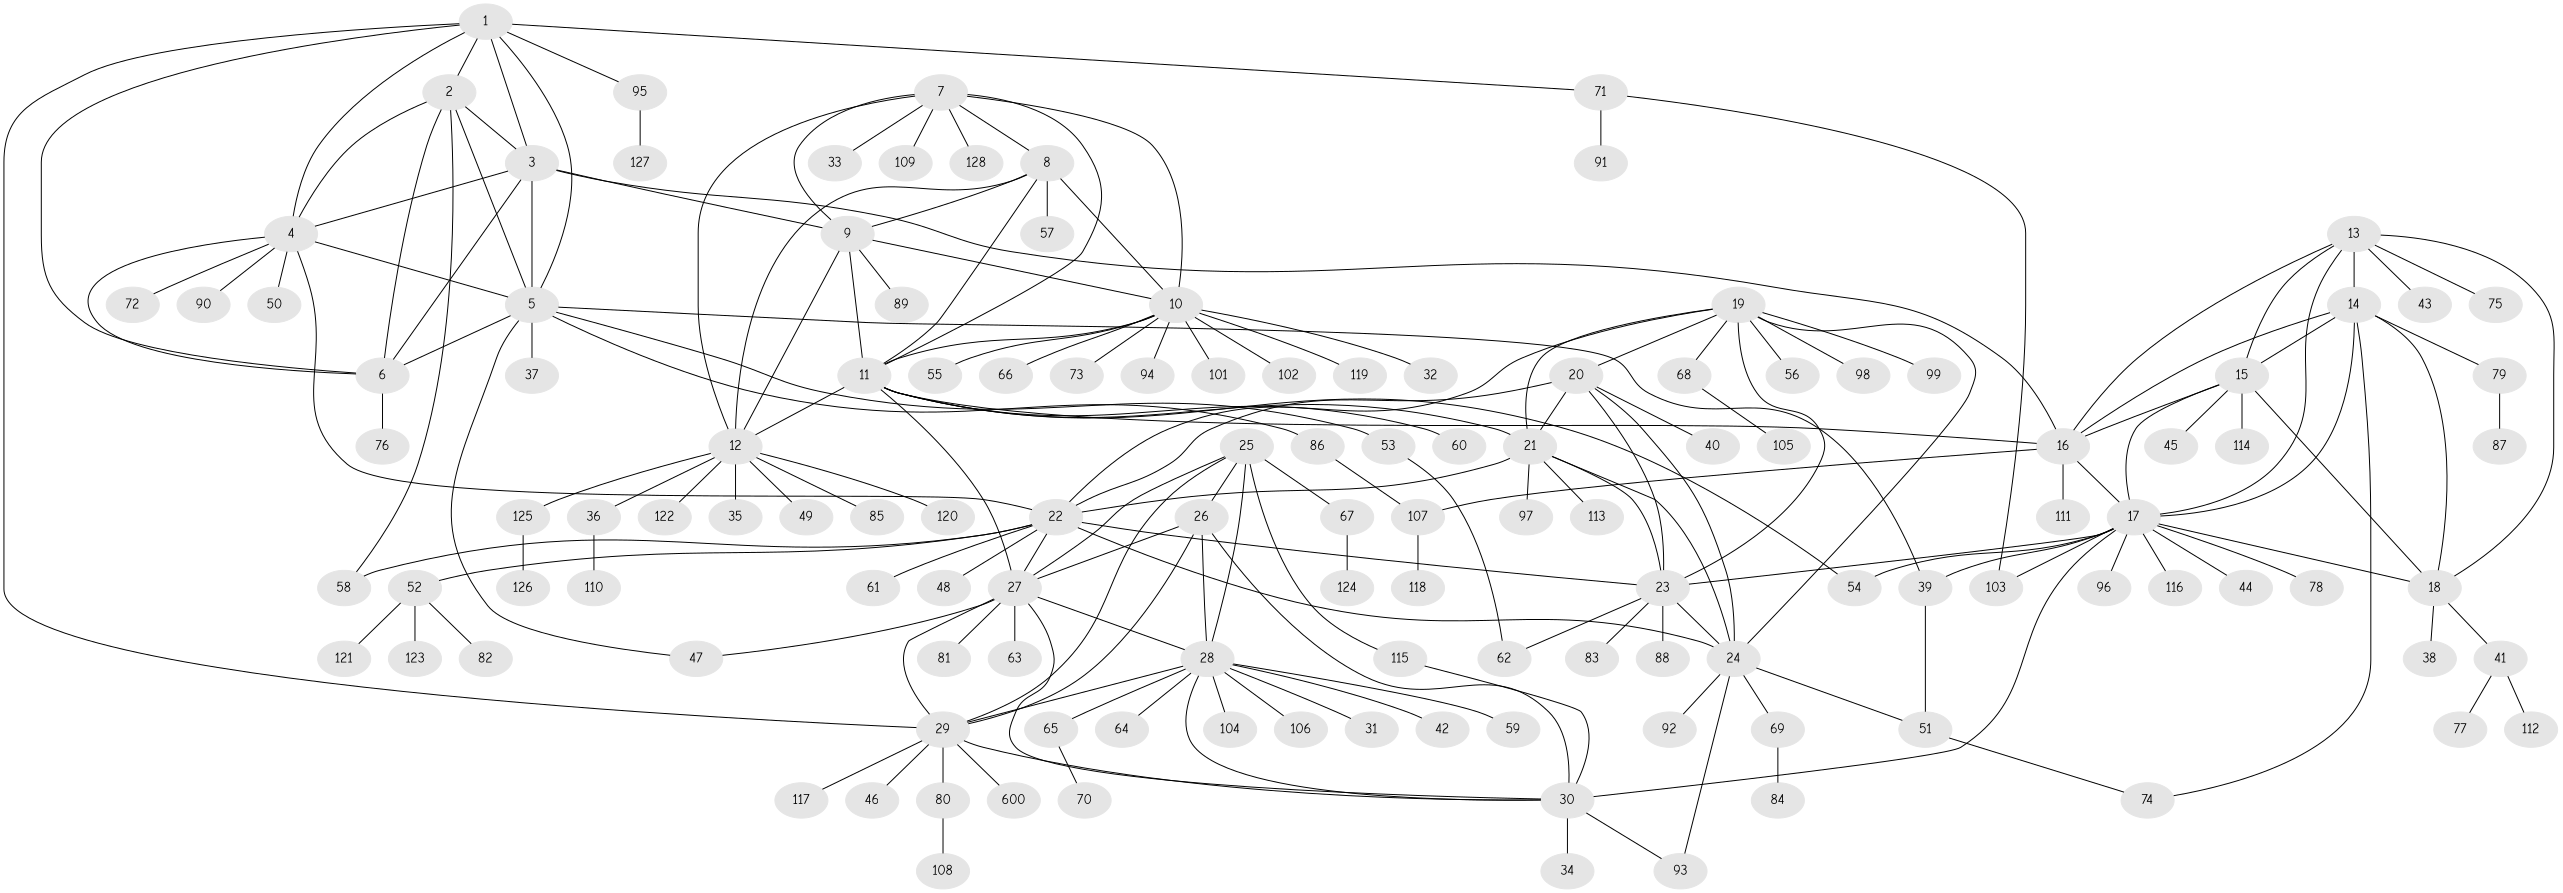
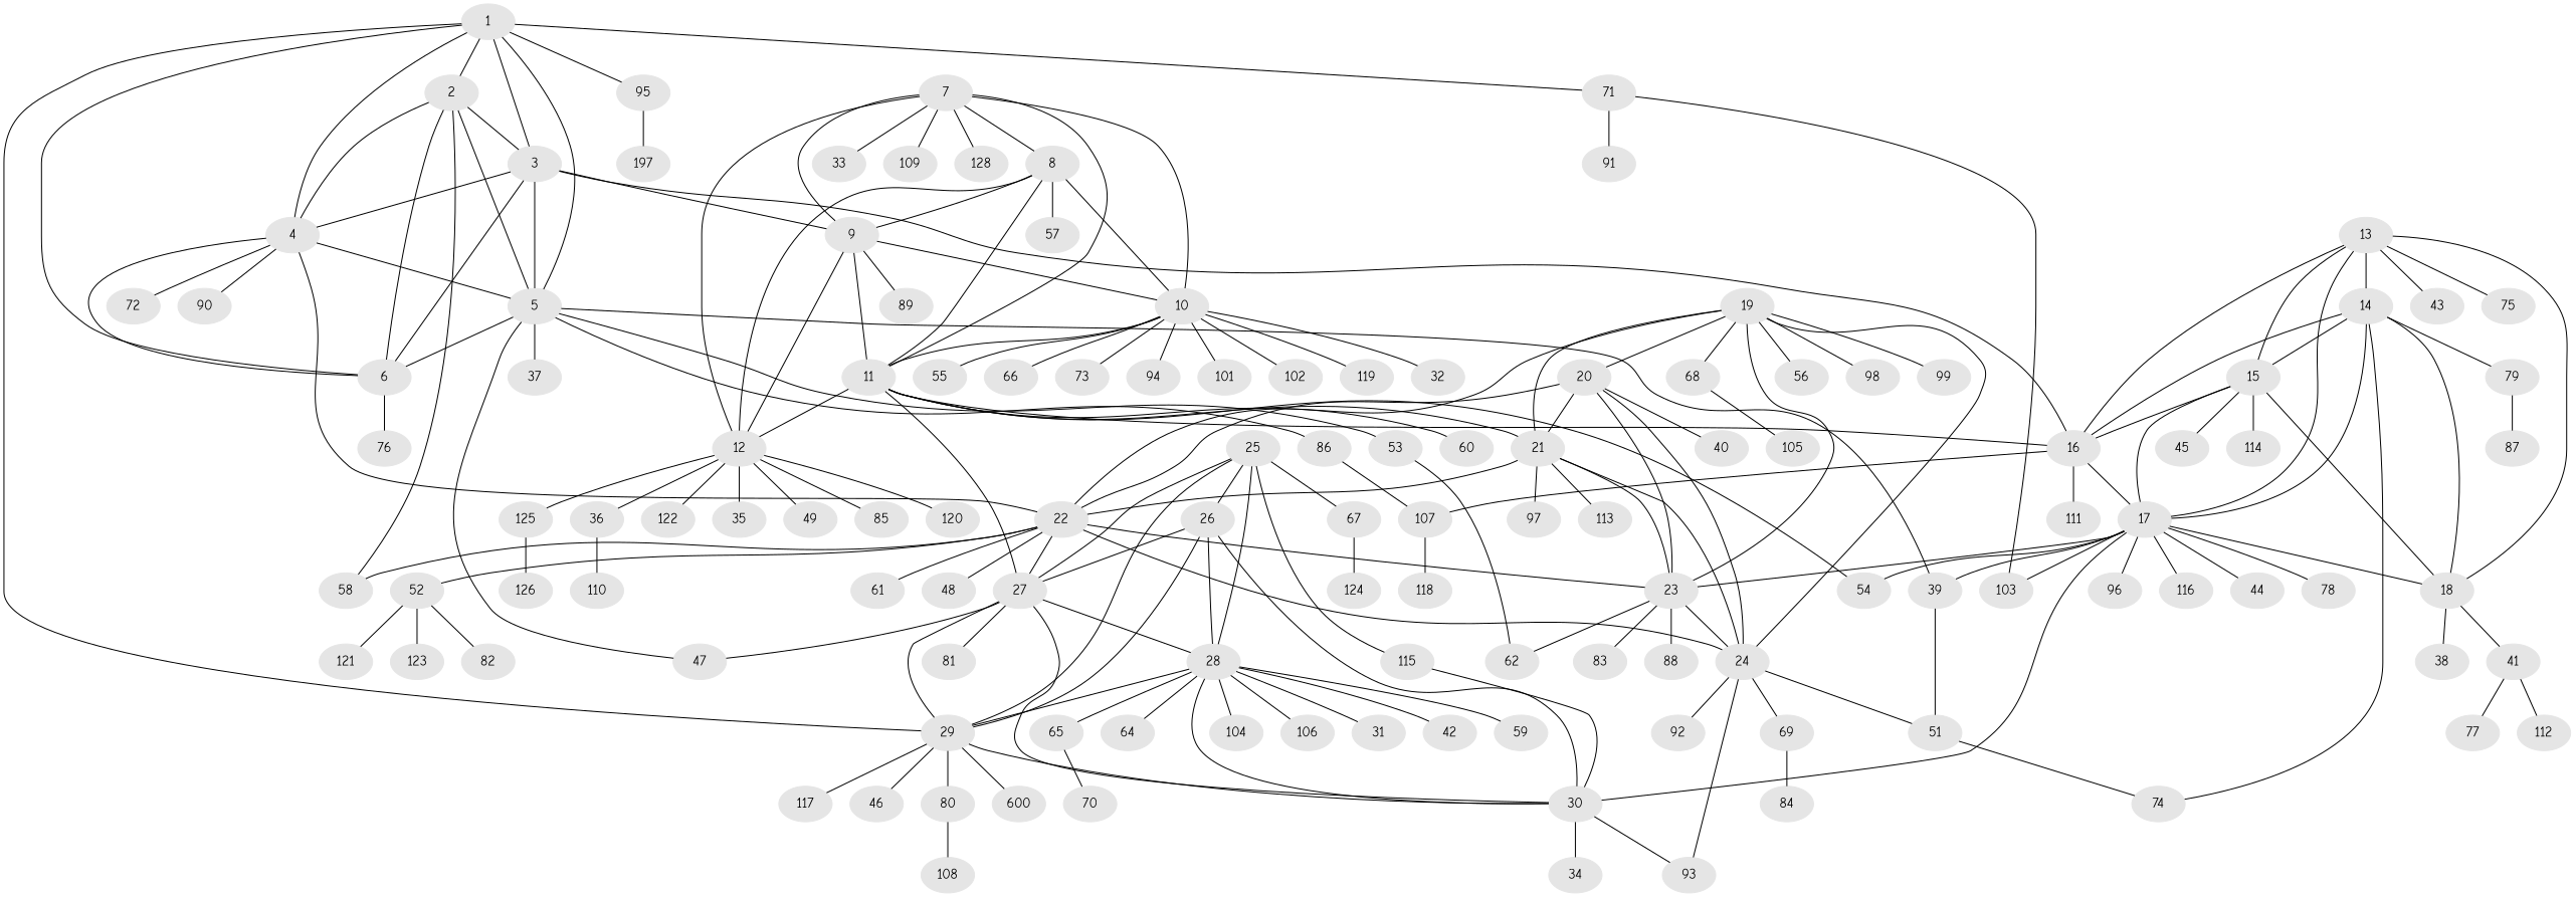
  graph {
    fontname="Comic Neue"
    node [color=gray90 fontname="Comic Neue" style=filled]
    edge [fontname="Comic Neue"]
    1
    2
    3
    4
    5
    6
    29
    71
    95
    58
    9
    16
    22
-   50
    72
    90
    37
    39
    47
    53
    86
    76
    30
    46
    80
    n26 [label=600]
    117
    103
    91
-   127
+   127 [label=197]
    10
    11
    12
    89
    17
    107
    111
    27
    23
    24
    48
    52
    61
    51
    62
    7
    8
    33
    109
    128
    57
    32
    55
    66
    73
    94
    101
    102
    119
    21
    54
    60
    35
    36
    49
    85
    120
    122
    125
    97
    113
    28
-   63
    81
    110
    126
    13
    14
    15
    18
    43
    75
    74
    79
    45
    114
    44
    78
    96
    116
    38
    41
    87
    118
    83
    88
    93
    34
    77
    112
    19
    20
    56
    68
    98
    99
    40
    69
    92
    105
    82
    121
    123
    84
    25
    26
    67
    115
    31
    42
    59
    64
    65
    104
    106
    124
    70
    108
    1 -- 2
    1 -- 3
    1 -- 4
    1 -- 5
    1 -- 6
    1 -- 29
    1 -- 71
    1 -- 95
    2 -- 3
    2 -- 4
    2 -- 5
    2 -- 6
    2 -- 58
    3 -- 4
    3 -- 5
    3 -- 6
    3 -- 9
    3 -- 16
    4 -- 5
    4 -- 6
    4 -- 22
-   4 -- 50
    4 -- 72
    4 -- 90
    5 -- 6
    5 -- 37
    5 -- 39
    5 -- 47
    5 -- 53
    5 -- 86
    6 -- 76
    29 -- 30
    29 -- 46
    29 -- 80
    29 -- n26
    29 -- 117
    71 -- 103
    71 -- 91
    95 -- 127
    9 -- 10
    9 -- 11
    9 -- 12
    9 -- 89
    16 -- 17
    16 -- 107
    16 -- 111
    22 -- 58
    22 -- 27
    22 -- 23
    22 -- 24
    22 -- 48
    22 -- 52
    22 -- 61
    39 -- 51
    53 -- 62
    86 -- 107
    30 -- 93
    30 -- 34
    80 -- 108
    10 -- 11
    10 -- 32
    10 -- 55
    10 -- 66
    10 -- 73
    10 -- 94
    10 -- 101
    10 -- 102
    10 -- 119
    11 -- 16
    11 -- 12
    11 -- 27
    11 -- 21
    11 -- 54
    11 -- 60
    12 -- 35
    12 -- 36
    12 -- 49
    12 -- 85
    12 -- 120
    12 -- 122
    12 -- 125
    17 -- 39
    17 -- 30
    17 -- 103
    17 -- 23
    17 -- 54
    17 -- 18
    17 -- 44
    17 -- 78
    17 -- 96
    17 -- 116
    107 -- 118
    27 -- 29
    27 -- 47
    27 -- 30
    27 -- 28
-   27 -- 63
    27 -- 81
    23 -- 24
    23 -- 62
    23 -- 83
    23 -- 88
    24 -- 51
    24 -- 93
    24 -- 69
    24 -- 92
    52 -- 82
    52 -- 121
    52 -- 123
    51 -- 74
    7 -- 9
    7 -- 10
    7 -- 11
    7 -- 12
    7 -- 8
    7 -- 33
    7 -- 109
    7 -- 128
    8 -- 9
    8 -- 10
    8 -- 11
    8 -- 12
    8 -- 57
    21 -- 22
    21 -- 23
    21 -- 24
    21 -- 97
    21 -- 113
    36 -- 110
    125 -- 126
    28 -- 29
    28 -- 30
    28 -- 31
    28 -- 42
    28 -- 59
    28 -- 64
    28 -- 65
    28 -- 104
    28 -- 106
    13 -- 16
    13 -- 17
    13 -- 14
    13 -- 15
    13 -- 18
    13 -- 43
    13 -- 75
    14 -- 16
    14 -- 17
    14 -- 15
    14 -- 18
    14 -- 74
    14 -- 79
    15 -- 16
    15 -- 17
    15 -- 18
    15 -- 45
    15 -- 114
    18 -- 38
    18 -- 41
    79 -- 87
    41 -- 77
    41 -- 112
    19 -- 22
    19 -- 23
    19 -- 24
    19 -- 21
    19 -- 20
    19 -- 56
    19 -- 68
    19 -- 98
    19 -- 99
    20 -- 22
    20 -- 23
    20 -- 24
    20 -- 21
    20 -- 40
    68 -- 105
    69 -- 84
    25 -- 29
    25 -- 27
    25 -- 28
    25 -- 26
    25 -- 67
    25 -- 115
    26 -- 29
    26 -- 30
    26 -- 27
    26 -- 28
    67 -- 124
    115 -- 30
    65 -- 70
  }
